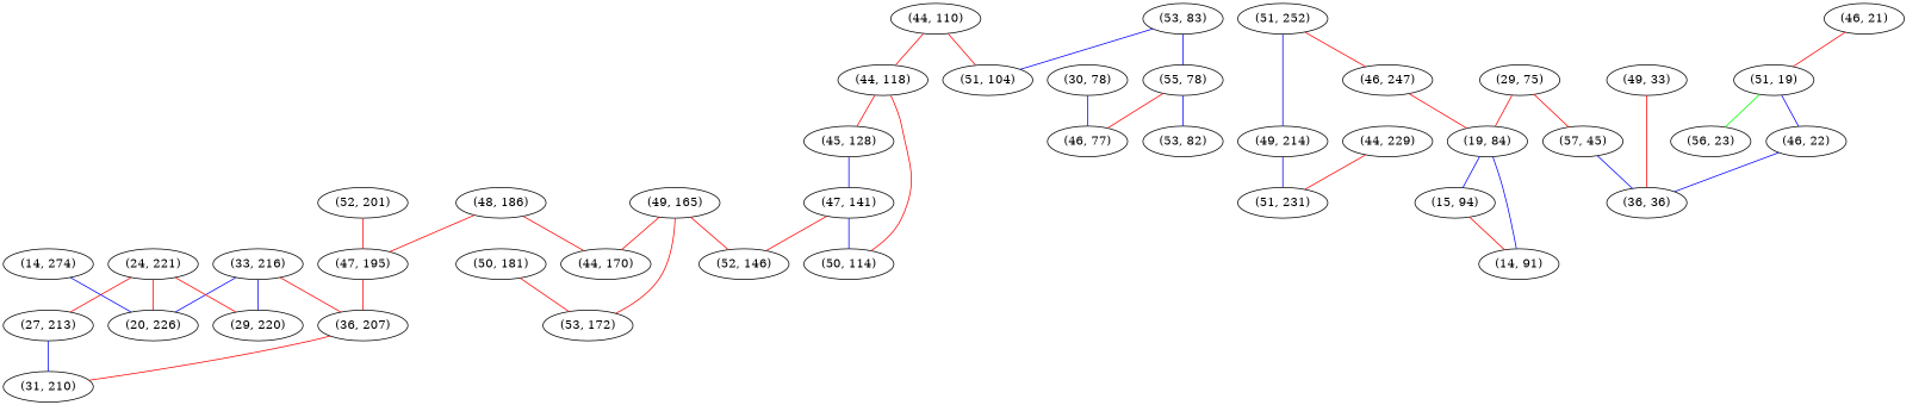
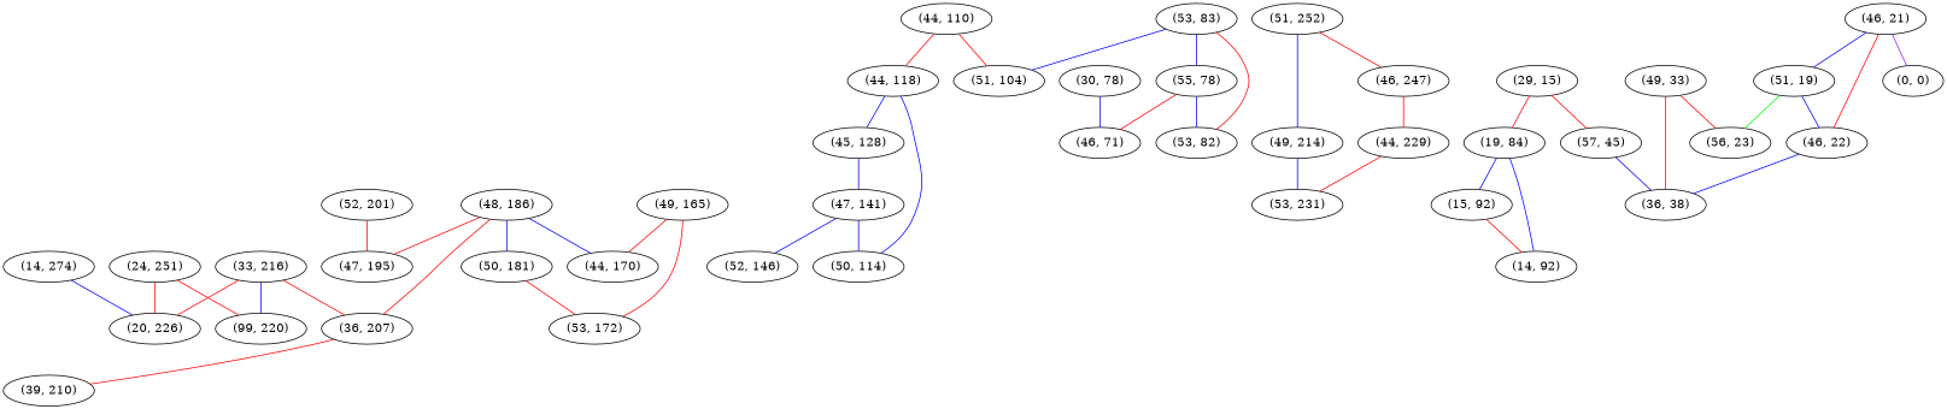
  graph {
    edge [color=red weight=1]
    "(49, 165)"
    "(44, 170)"
    "(53, 172)"
    "(52, 146)"
    "(51, 252)"
    "(49, 214)"
    "(46, 247)"
-   "(51, 231)"
+   "(51, 231)" [label="(53, 231)"]
    "(44, 229)"
    "(44, 110)"
    "(44, 118)"
    "(51, 104)"
    "(45, 128)"
    "(50, 114)"
    "(30, 78)"
-   "(46, 71)" [label="(46, 77)"]
-   "(29, 75)"
+   "(46, 71)"
+   "(29, 75)" [label="(29, 15)"]
    "(19, 84)"
    "(57, 45)"
    "(49, 33)"
    "(56, 23)"
-   "(36, 36)"
-   "(15, 94)"
-   "(14, 91)"
+   "(36, 36)" [label="(36, 38)"]
+   "(15, 94)" [label="(15, 92)"]
+   "(14, 91)" [label="(14, 92)"]
    "(52, 201)"
    "(47, 195)"
    "(36, 207)"
    "(48, 186)"
    "(50, 181)"
    "(46, 21)"
    "(51, 19)"
    "(46, 22)"
+   "(0, 0)"
    "(47, 141)"
    "(53, 83)"
    "(55, 78)"
    "(53, 82)"
    "(33, 216)"
-   "(29, 220)"
+   "(29, 220)" [label="(99, 220)"]
    "(20, 226)"
-   "(31, 210)"
-   "(24, 221)"
-   "(27, 213)"
+   "(31, 210)" [label="(39, 210)"]
+   "(24, 221)" [label="(24, 251)"]
    "(14, 274)"
    "(49, 165)" -- "(44, 170)"
    "(49, 165)" -- "(53, 172)"
-   "(49, 165)" -- "(52, 146)"
    "(51, 252)" -- "(49, 214)" [color=blue weight=3]
    "(51, 252)" -- "(46, 247)"
    "(49, 214)" -- "(51, 231)" [color=blue weight=3]
-   "(46, 247)" -- "(19, 84)"
+   "(46, 247)" -- "(44, 229)"
    "(44, 229)" -- "(51, 231)"
    "(44, 110)" -- "(44, 118)"
    "(44, 110)" -- "(51, 104)"
-   "(44, 118)" -- "(45, 128)"
-   "(44, 118)" -- "(50, 114)"
+   "(44, 118)" -- "(45, 128)" [color=blue]
+   "(44, 118)" -- "(50, 114)" [color=blue]
    "(45, 128)" -- "(47, 141)" [color=blue weight=3]
    "(30, 78)" -- "(46, 71)" [color=blue weight=3]
    "(29, 75)" -- "(19, 84)"
    "(29, 75)" -- "(57, 45)"
    "(19, 84)" -- "(15, 94)" [color=blue weight=3]
    "(19, 84)" -- "(14, 91)" [color=blue weight=3]
    "(57, 45)" -- "(36, 36)" [color=blue weight=3]
+   "(49, 33)" -- "(56, 23)"
    "(49, 33)" -- "(36, 36)"
    "(15, 94)" -- "(14, 91)"
    "(52, 201)" -- "(47, 195)"
-   "(47, 195)" -- "(36, 207)"
+   "(48, 186)" -- "(36, 207)"
    "(36, 207)" -- "(31, 210)"
-   "(48, 186)" -- "(44, 170)" [weight=3]
+   "(48, 186)" -- "(44, 170)" [color=blue weight=3]
    "(48, 186)" -- "(47, 195)"
+   "(48, 186)" -- "(50, 181)" [color=blue weight=3]
    "(50, 181)" -- "(53, 172)"
-   "(46, 21)" -- "(51, 19)" [weight=3]
+   "(46, 21)" -- "(51, 19)" [color=blue weight=3]
+   "(46, 21)" -- "(46, 22)"
+   "(46, 21)" -- "(0, 0)" [color=purple weight=4]
    "(51, 19)" -- "(56, 23)" [color=green weight=2]
    "(51, 19)" -- "(46, 22)" [color=blue weight=3]
    "(46, 22)" -- "(36, 36)" [color=blue weight=3]
-   "(47, 141)" -- "(52, 146)"
+   "(47, 141)" -- "(52, 146)" [color=blue]
    "(47, 141)" -- "(50, 114)" [color=blue weight=3]
    "(53, 83)" -- "(51, 104)" [color=blue weight=3]
    "(53, 83)" -- "(55, 78)" [color=blue weight=3]
+   "(53, 83)" -- "(53, 82)"
    "(55, 78)" -- "(46, 71)"
    "(55, 78)" -- "(53, 82)" [color=blue weight=3]
    "(33, 216)" -- "(36, 207)"
    "(33, 216)" -- "(29, 220)" [color=blue weight=3]
-   "(33, 216)" -- "(20, 226)" [color=blue weight=3]
+   "(33, 216)" -- "(20, 226)" [weight=3]
    "(24, 221)" -- "(29, 220)"
    "(24, 221)" -- "(20, 226)"
-   "(24, 221)" -- "(27, 213)"
-   "(27, 213)" -- "(31, 210)" [color=blue weight=3]
    "(14, 274)" -- "(20, 226)" [color=blue weight=3]
  }
